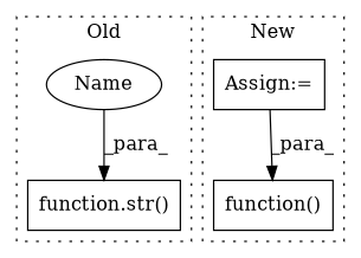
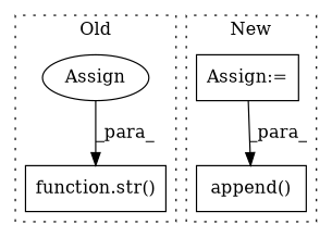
  digraph {
    node [a=75 shape=box]
    n1 [l="4,1" label="function.str()" s="7314,7323"]
-   n2 [a=87 l=5 label=Name s=7318 shape=ellipse]
-   n3 [l="28,1" label="function()" s="10004,10273"]
+   n2 [a=87 l=5 label=Assign s=7318 shape=ellipse]
+   n3 [l="28,1" label="append()" s="10004,10273"]
    n4 [a=68 l=3 label="Assign:=" s=9922]
    subgraph cluster_1 {
      label=Old
      style=dotted
      n1
      n2
    }
    subgraph cluster_2 {
      label=New
      style=dotted
      n3
      n4
    }
    n2 -> n1 [label=_para_]
    n4 -> n3 [label=_para_]
  }
